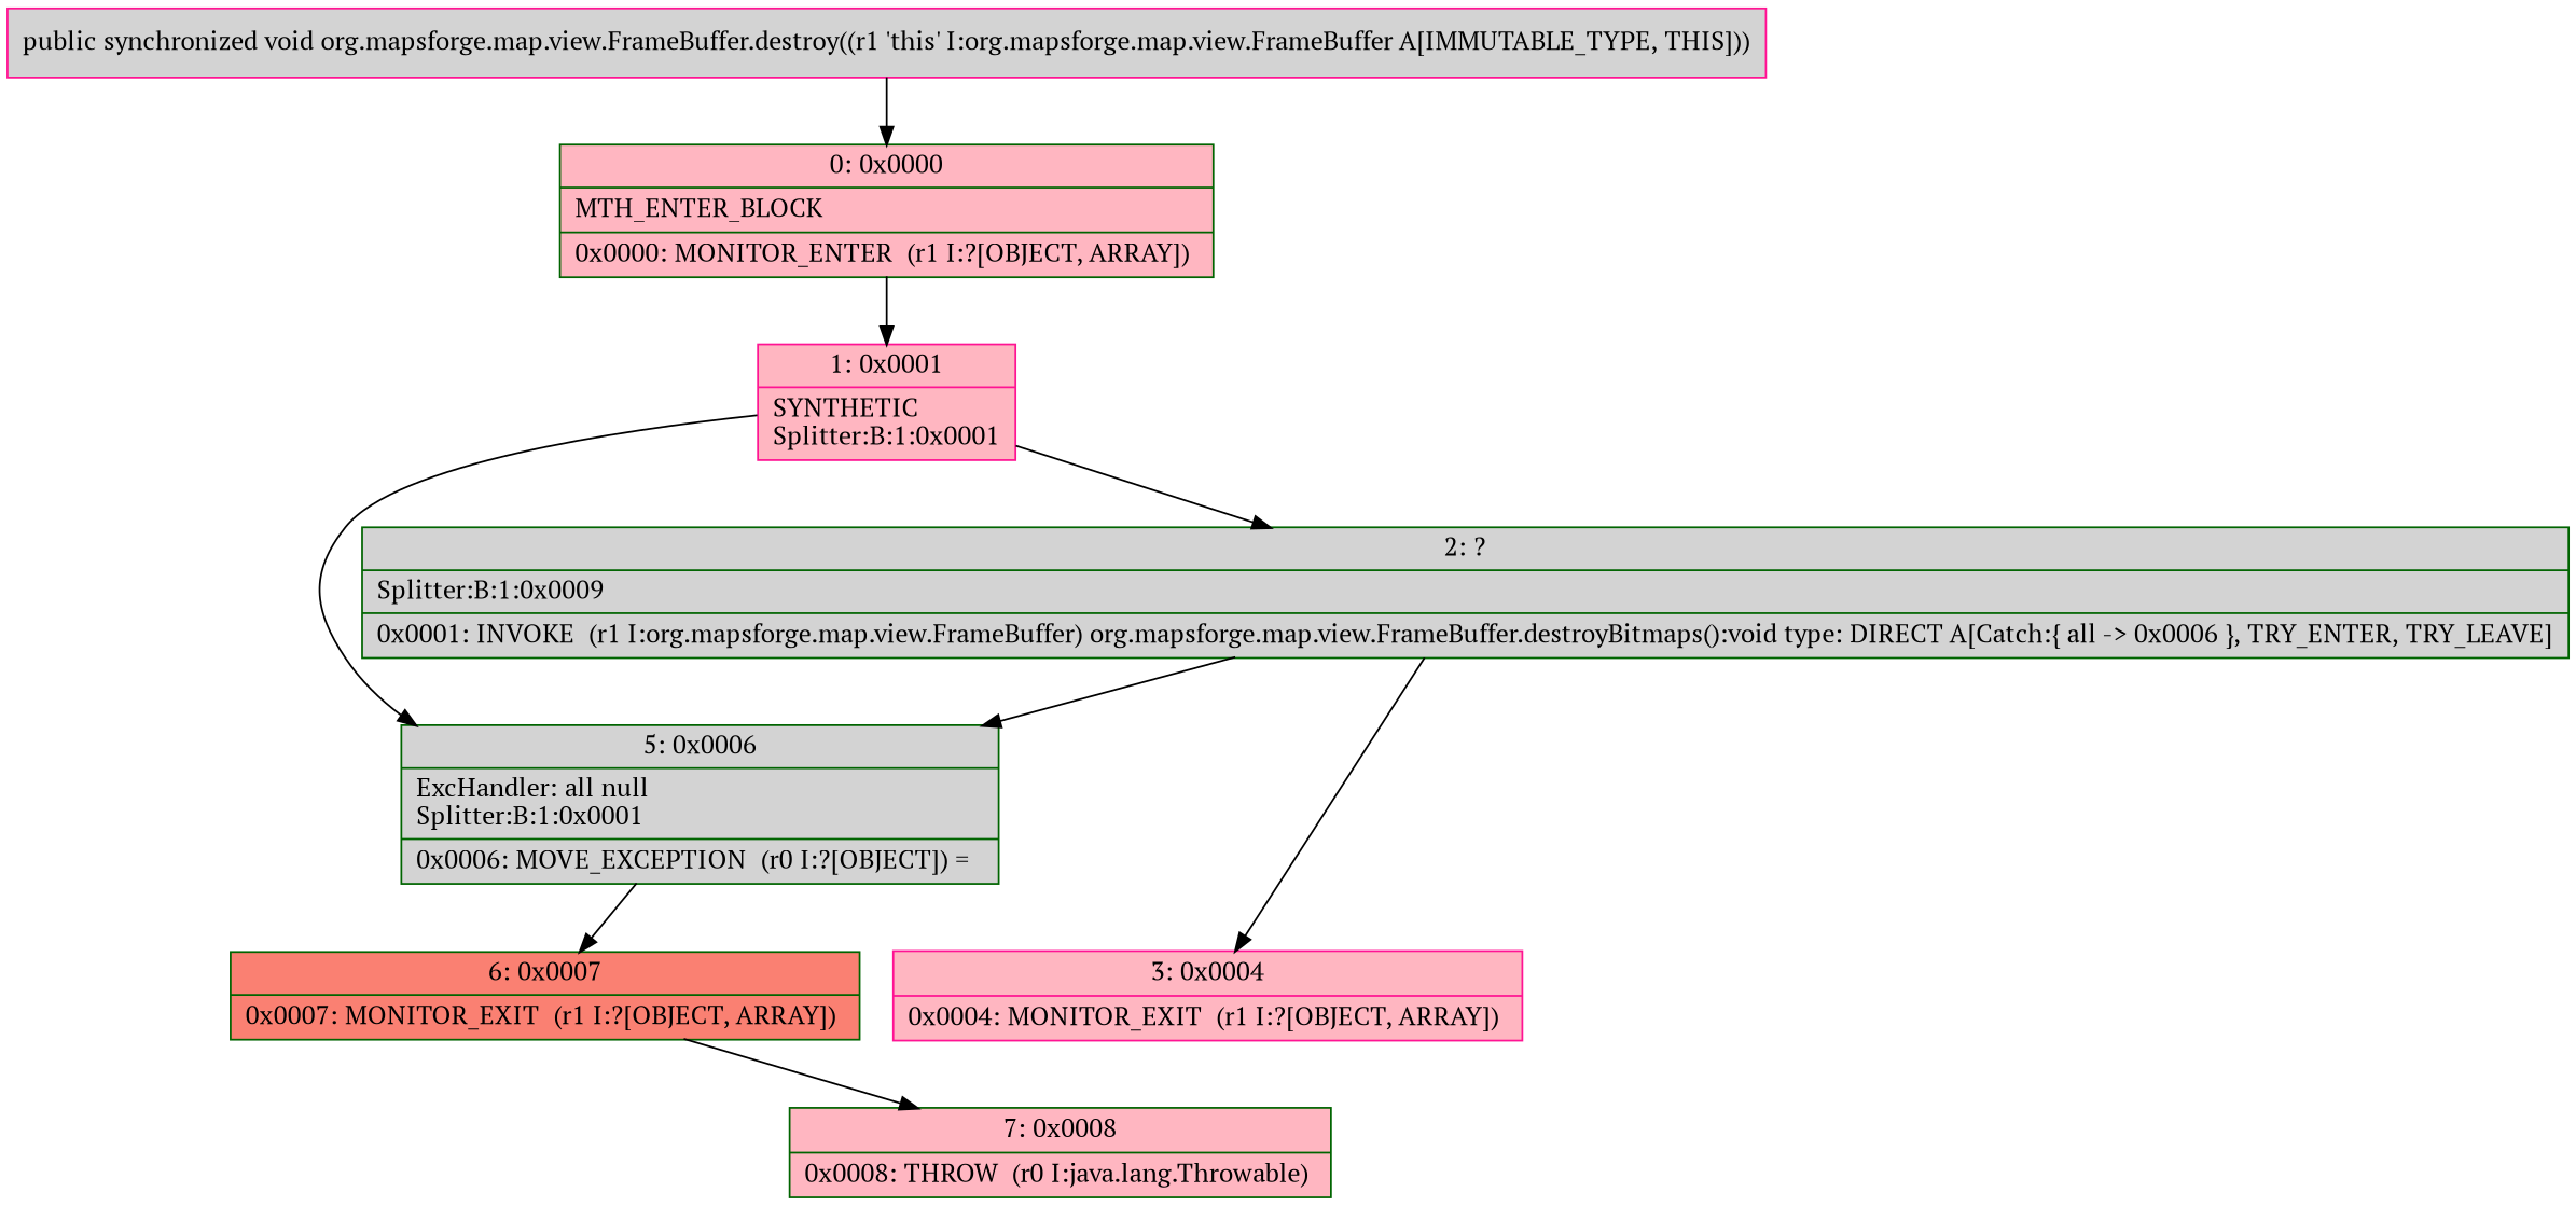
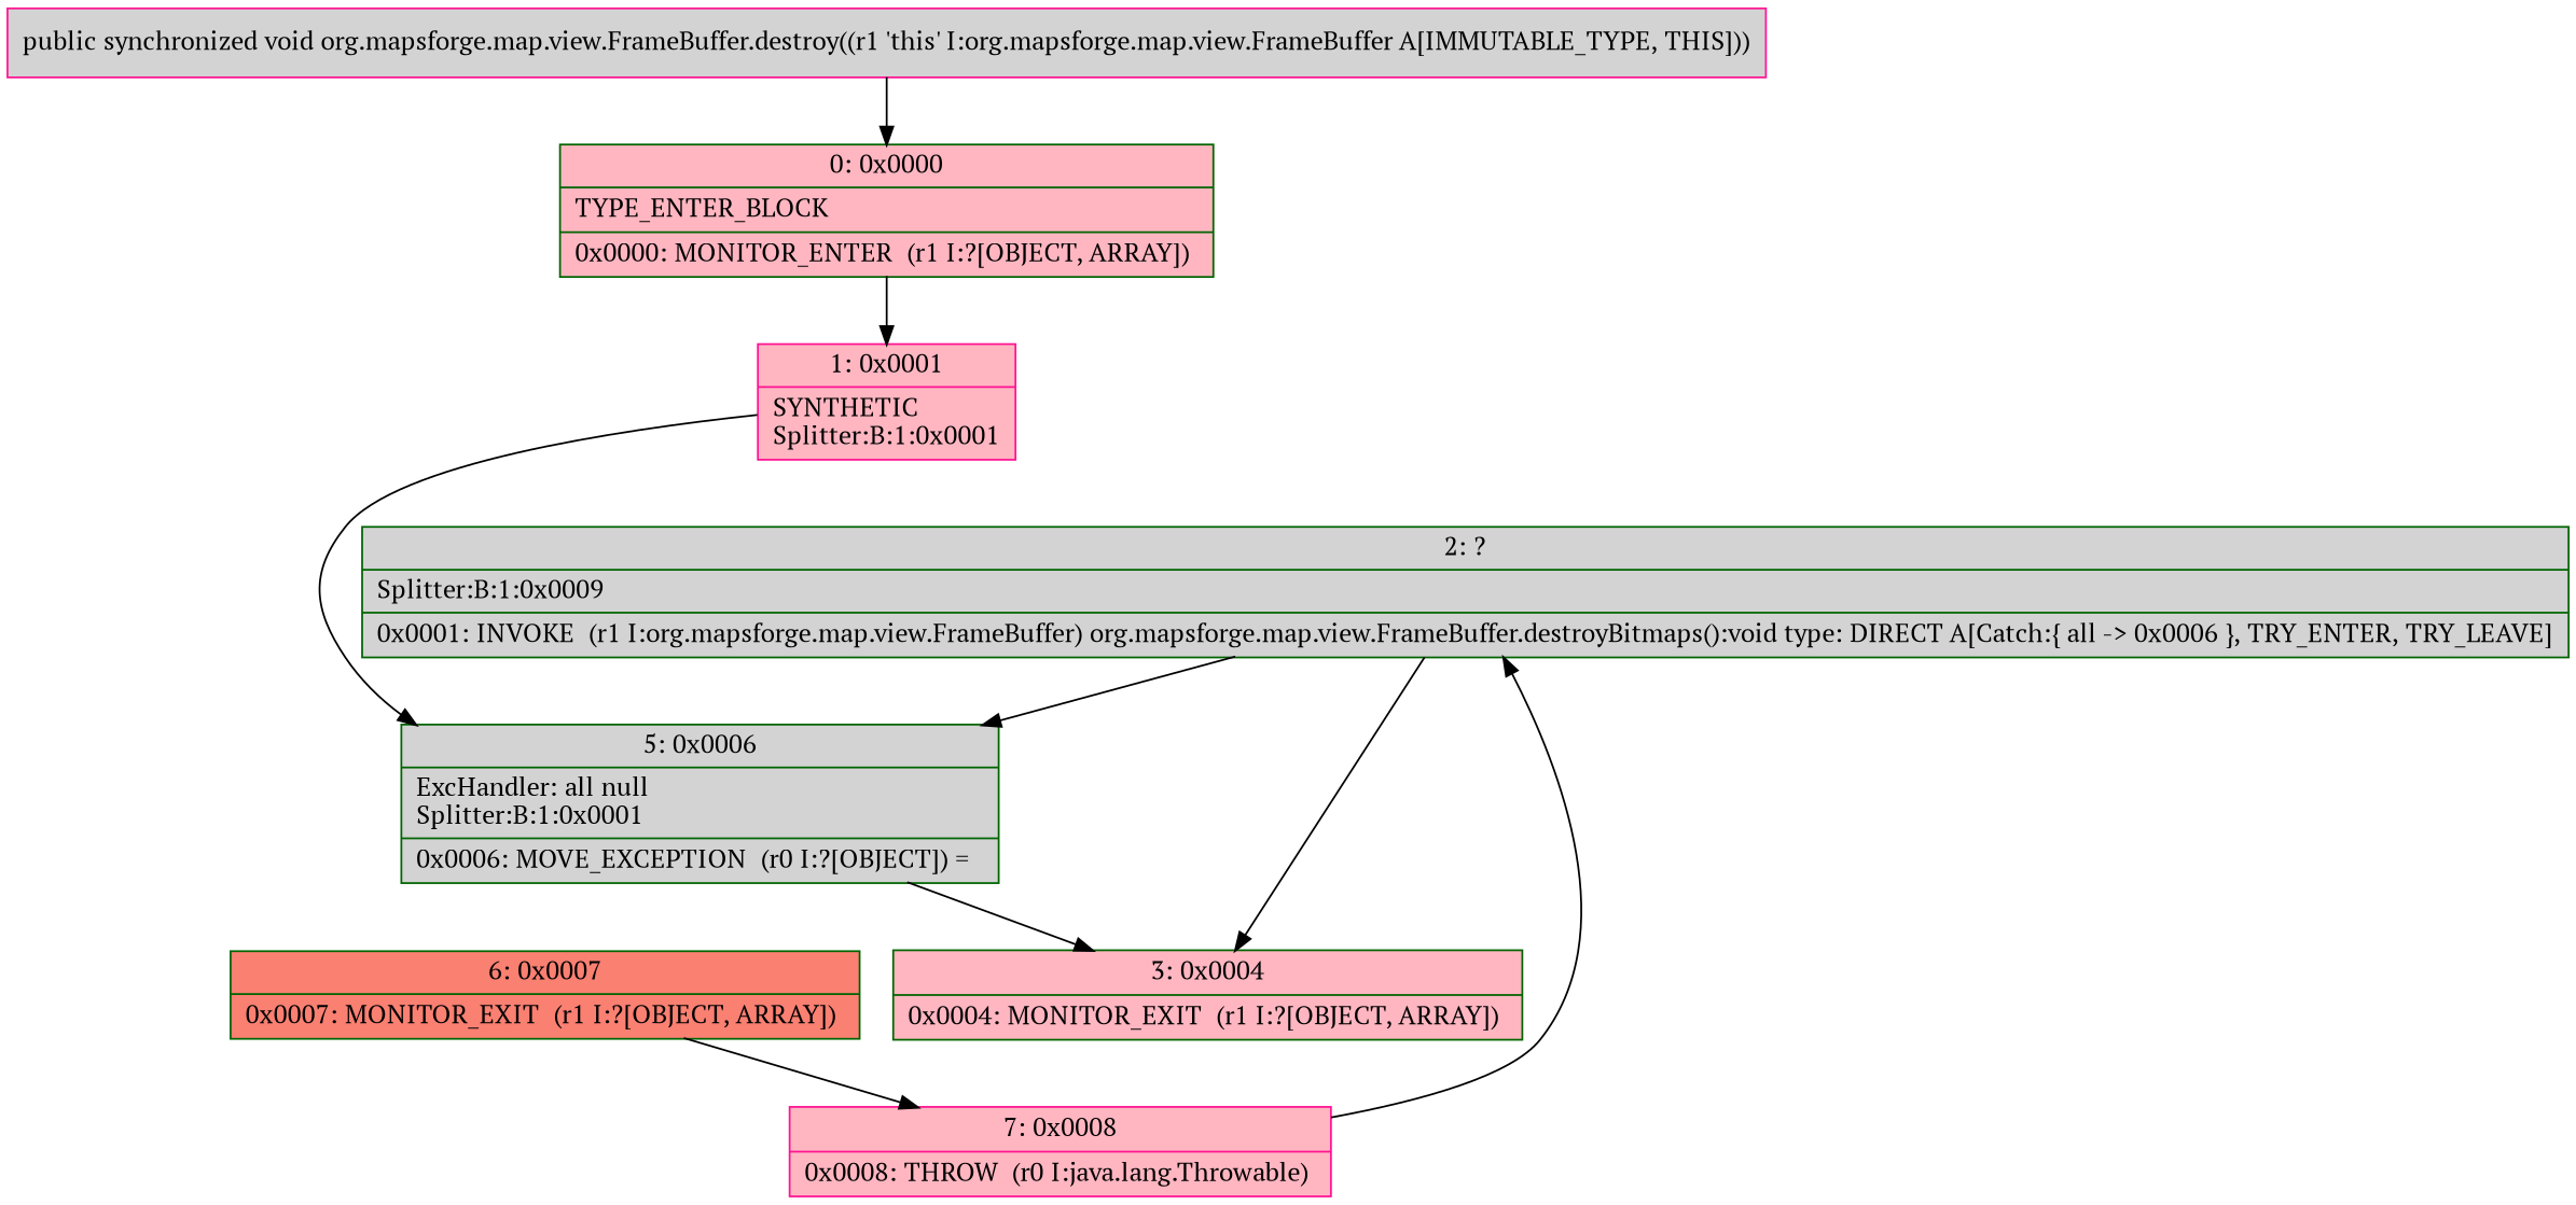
  digraph {
    fontname="PT Serif"
    node [color=darkgreen fillcolor=lightpink fontname="PT Serif" shape=record style=filled]
    edge [fontname="PT Serif"]
-   n1 [label="{0\:\ 0x0000|MTH_ENTER_BLOCK\l|0x0000: MONITOR_ENTER  (r1 I:?[OBJECT, ARRAY]) \l}"]
+   n1 [label="{0\:\ 0x0000|TYPE_ENTER_BLOCK\l|0x0000: MONITOR_ENTER  (r1 I:?[OBJECT, ARRAY]) \l}"]
    n2 [color=deeppink label="{1\:\ 0x0001|SYNTHETIC\lSplitter:B:1:0x0001\l}"]
    n3 [fillcolor=lightgrey label="{2\:\ ?|Splitter:B:1:0x0009\l|0x0001: INVOKE  (r1 I:org.mapsforge.map.view.FrameBuffer) org.mapsforge.map.view.FrameBuffer.destroyBitmaps():void type: DIRECT A[Catch:\{ all \-\> 0x0006 \}, TRY_ENTER, TRY_LEAVE]\l}"]
    n4 [fillcolor=lightgrey label="{5\:\ 0x0006|ExcHandler: all null\lSplitter:B:1:0x0001\l|0x0006: MOVE_EXCEPTION  (r0 I:?[OBJECT]) =  \l}"]
-   n5 [color=deeppink label="{3\:\ 0x0004|0x0004: MONITOR_EXIT  (r1 I:?[OBJECT, ARRAY]) \l}"]
+   n5 [label="{3\:\ 0x0004|0x0004: MONITOR_EXIT  (r1 I:?[OBJECT, ARRAY]) \l}"]
    n6 [fillcolor=salmon label="{6\:\ 0x0007|0x0007: MONITOR_EXIT  (r1 I:?[OBJECT, ARRAY]) \l}"]
-   n7 [label="{7\:\ 0x0008|0x0008: THROW  (r0 I:java.lang.Throwable) \l}"]
+   n7 [color=deeppink label="{7\:\ 0x0008|0x0008: THROW  (r0 I:java.lang.Throwable) \l}"]
    n8 [color=deeppink fillcolor=lightgrey label="{public synchronized void org.mapsforge.map.view.FrameBuffer.destroy((r1 'this' I:org.mapsforge.map.view.FrameBuffer A[IMMUTABLE_TYPE, THIS])) }"]
    n1 -> n2
-   n2 -> n3
+   n7 -> n3
    n2 -> n4
    n3 -> n4
    n3 -> n5
-   n4 -> n6
+   n4 -> n5
    n6 -> n7
    n8 -> n1
  }
